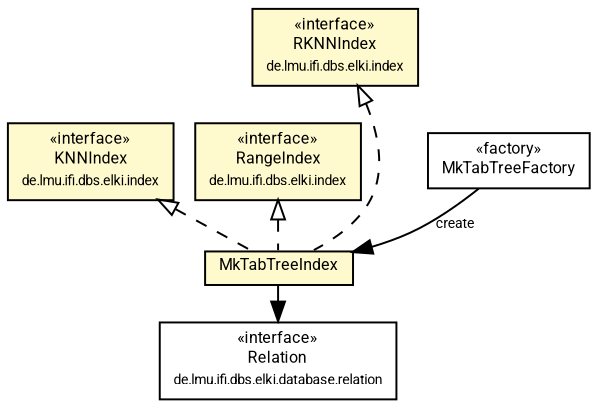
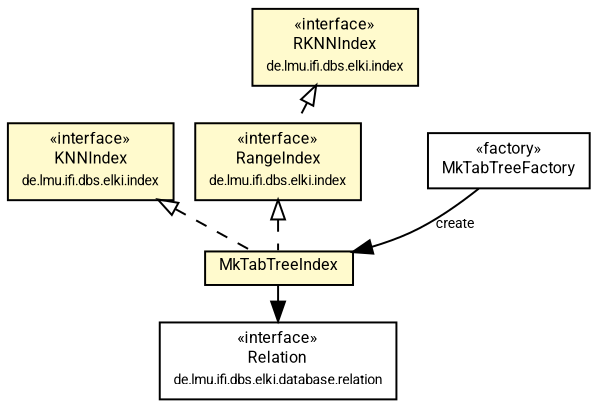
  digraph {
    nodesep=0.15
    rankdir=TB
    ranksep=0.25
    node [fontcolor=black fontname=Roboto fontsize=8 margin=0 shape=plaintext]
    edge [arrowtail=empty color=black dir=back fontname=Roboto fontsize=7 labelfontname=Roboto labelfontsize=7 style=dashed weight=9]
    n1 [height=0 label=<<table title="de.lmu.ifi.dbs.elki.index.RangeIndex" border="0" cellborder="1" cellspacing="0" cellpadding="2" bgcolor="LemonChiffon" href="../../../../../RangeIndex.html" target="_parent"> 		<tr><td><table border="0" cellspacing="0" cellpadding="1"> 		<tr><td align="center" balign="center"> &#171;interface&#187; </td></tr> 		<tr><td align="center" balign="center"> <font face="Roboto">RangeIndex</font> </td></tr> 		<tr><td align="center" balign="center"> <font face="Roboto" point-size="7.0">de.lmu.ifi.dbs.elki.index</font> </td></tr> 		</table></td></tr> 		</table>> width=0]
    n2 [height=0 label=<<table title="de.lmu.ifi.dbs.elki.index.tree.metrical.mtreevariants.mktrees.mktab.MkTabTreeIndex" border="0" cellborder="1" cellspacing="0" cellpadding="2" bgcolor="lemonChiffon" href="MkTabTreeIndex.html" target="_parent"> 		<tr><td><table border="0" cellspacing="0" cellpadding="1"> 		<tr><td align="center" balign="center"> <font face="Roboto">MkTabTreeIndex</font> </td></tr> 		</table></td></tr> 		</table>> width=0]
    n3 [height=0 label=<<table title="de.lmu.ifi.dbs.elki.database.relation.Relation" border="0" cellborder="1" cellspacing="0" cellpadding="2" href="../../../../../../database/relation/Relation.html" target="_parent"> 		<tr><td><table border="0" cellspacing="0" cellpadding="1"> 		<tr><td align="center" balign="center"> &#171;interface&#187; </td></tr> 		<tr><td align="center" balign="center"> <font face="Roboto">Relation</font> </td></tr> 		<tr><td align="center" balign="center"> <font face="Roboto" point-size="7.0">de.lmu.ifi.dbs.elki.database.relation</font> </td></tr> 		</table></td></tr> 		</table>> width=0]
    n4 [height=0 label=<<table title="de.lmu.ifi.dbs.elki.index.KNNIndex" border="0" cellborder="1" cellspacing="0" cellpadding="2" bgcolor="LemonChiffon" href="../../../../../KNNIndex.html" target="_parent"> 		<tr><td><table border="0" cellspacing="0" cellpadding="1"> 		<tr><td align="center" balign="center"> &#171;interface&#187; </td></tr> 		<tr><td align="center" balign="center"> <font face="Roboto">KNNIndex</font> </td></tr> 		<tr><td align="center" balign="center"> <font face="Roboto" point-size="7.0">de.lmu.ifi.dbs.elki.index</font> </td></tr> 		</table></td></tr> 		</table>> width=0]
    n5 [height=0 label=<<table title="de.lmu.ifi.dbs.elki.index.RKNNIndex" border="0" cellborder="1" cellspacing="0" cellpadding="2" bgcolor="LemonChiffon" href="../../../../../RKNNIndex.html" target="_parent"> 		<tr><td><table border="0" cellspacing="0" cellpadding="1"> 		<tr><td align="center" balign="center"> &#171;interface&#187; </td></tr> 		<tr><td align="center" balign="center"> <font face="Roboto">RKNNIndex</font> </td></tr> 		<tr><td align="center" balign="center"> <font face="Roboto" point-size="7.0">de.lmu.ifi.dbs.elki.index</font> </td></tr> 		</table></td></tr> 		</table>> width=0]
    n6 [height=0 label=<<table title="de.lmu.ifi.dbs.elki.index.tree.metrical.mtreevariants.mktrees.mktab.MkTabTreeFactory" border="0" cellborder="1" cellspacing="0" cellpadding="2" href="MkTabTreeFactory.html" target="_parent"> 		<tr><td><table border="0" cellspacing="0" cellpadding="1"> 		<tr><td align="center" balign="center"> &#171;factory&#187; </td></tr> 		<tr><td align="center" balign="center"> <font face="Roboto">MkTabTreeFactory</font> </td></tr> 		</table></td></tr> 		</table>> width=0]
    n1 -> n2
    n2 -> n3 [arrowhead=normal weight=1 arrowtail="" dir="" style=""]
    n4 -> n2
-   n5 -> n2
+   n5 -> n1
    n6 -> n2 [arrowhead=normal label=create weight=1 arrowtail="" dir="" style=""]
  }
